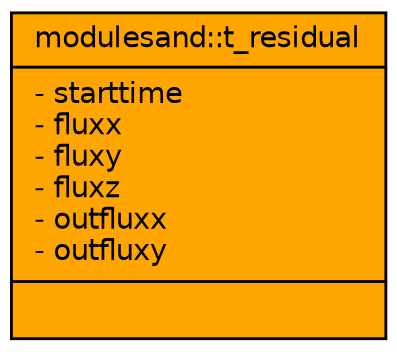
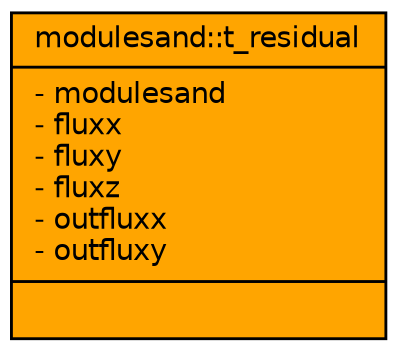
  digraph {
-   n1 [color=black fillcolor=orange fontcolor=black fontname=Helvetica fontsize=10 height=0.2 label="{modulesand::t_residual\n|- starttime\l- fluxx\l- fluxy\l- fluxz\l- outfluxx\l- outfluxy\l|}" shape=record style=filled width=0.4]
+   n1 [color=black fillcolor=orange fontcolor=black fontname=Helvetica fontsize=10 height=0.2 label="{modulesand::t_residual\n|- modulesand\l- fluxx\l- fluxy\l- fluxz\l- outfluxx\l- outfluxy\l|}" shape=record style=filled width=0.4]
  }
